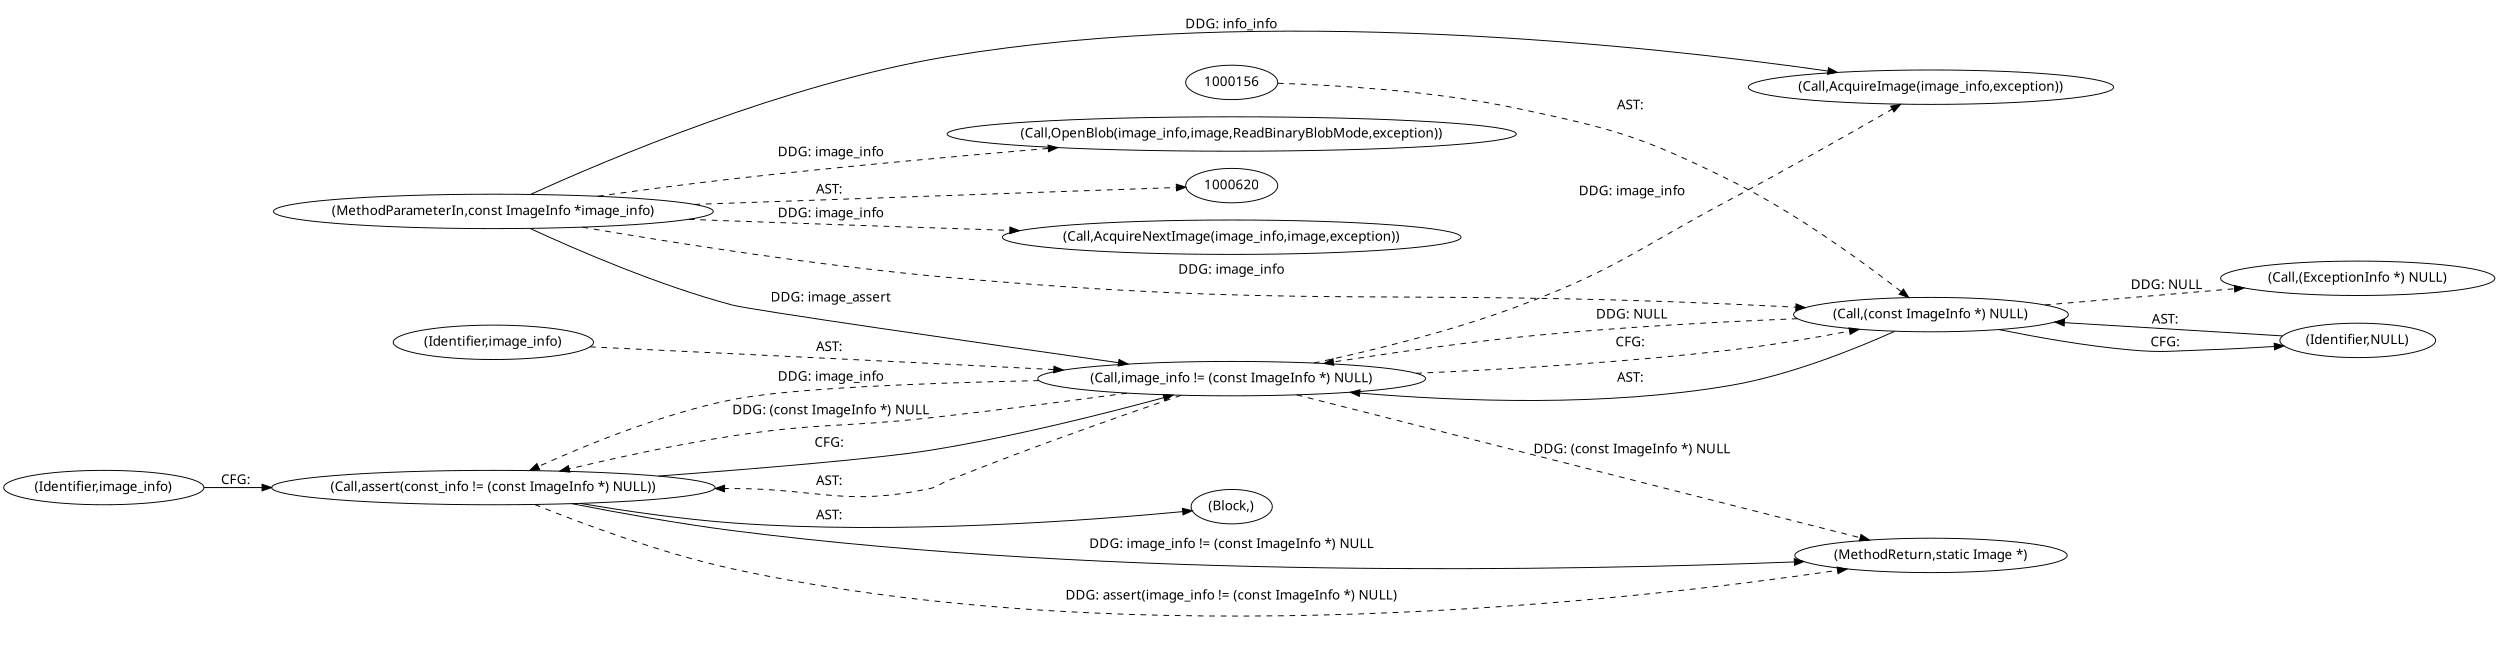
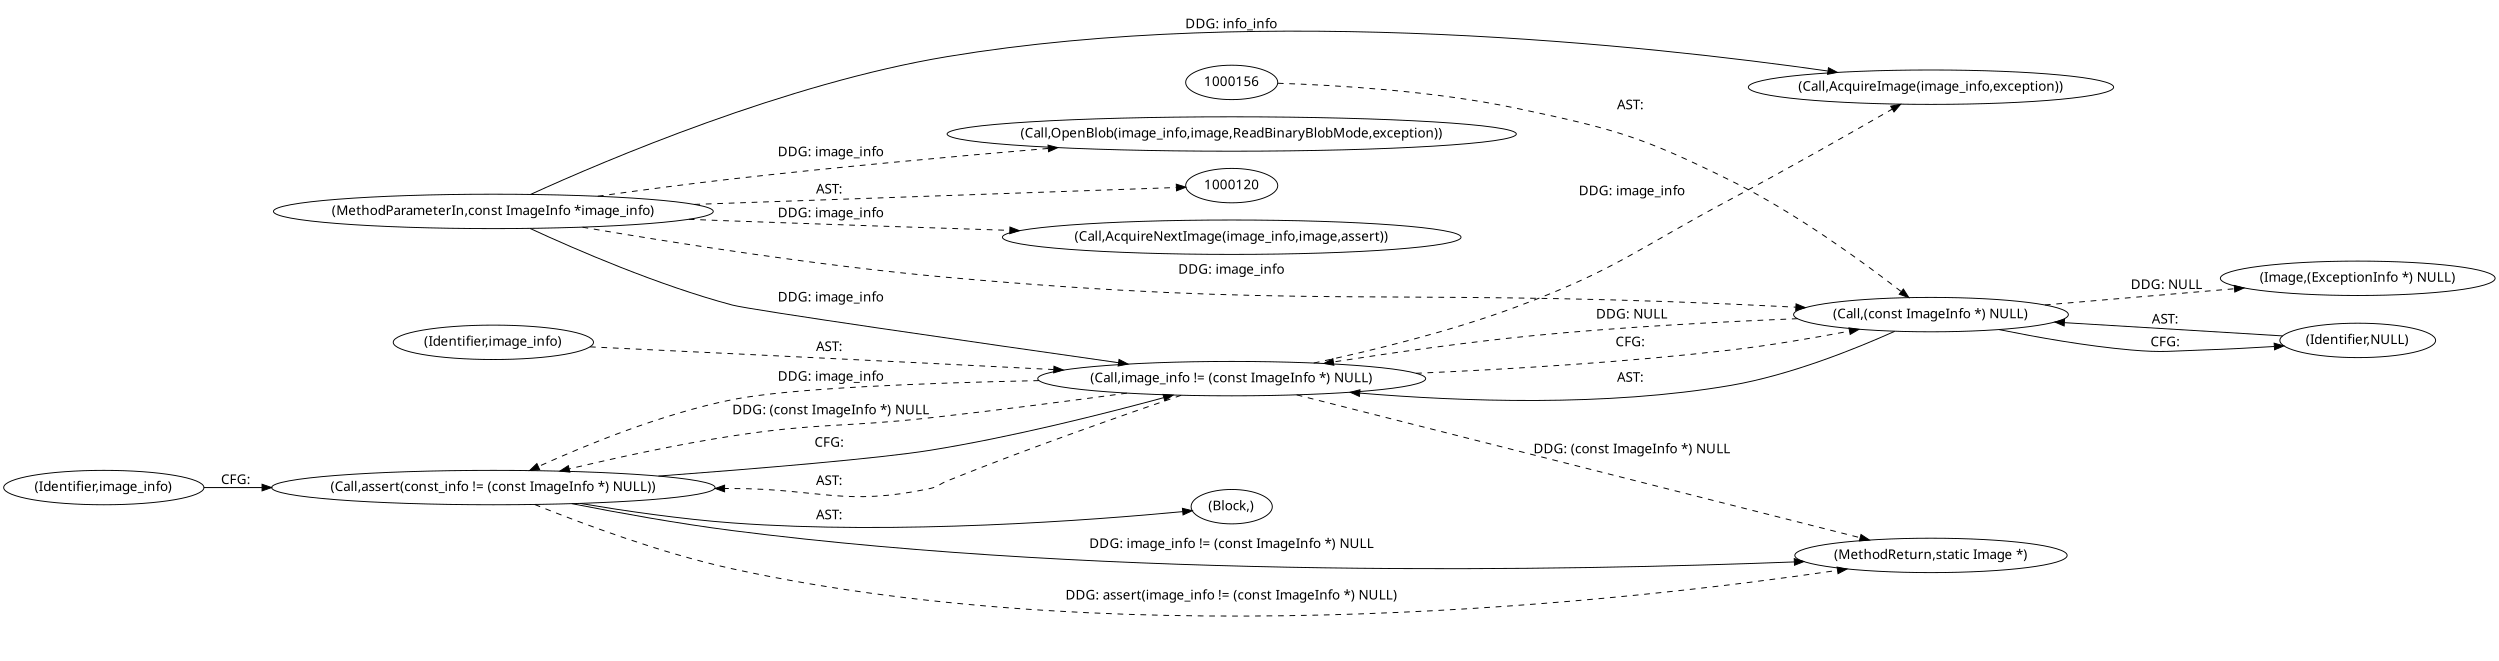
  digraph {
    fontname="Noto Sans"
    rankdir=LR
    node [fontname="Noto Sans"]
    edge [fontname="Noto Sans" style=dashed]
    n1 [label="(Call,assert(const_info != (const ImageInfo *) NULL))"]
    n2 [label="(Call,image_info != (const ImageInfo *) NULL)"]
    n3 [label="(Block,)"]
    n4 [label="(MethodReturn,static Image *)"]
    n5 [label="(Call,(const ImageInfo *) NULL)"]
    n6 [label="(Call,AcquireImage(image_info,exception))"]
-   n7 [label="(Call,(ExceptionInfo *) NULL)"]
+   n7 [label="(Image,(ExceptionInfo *) NULL)"]
    n8 [label="(Identifier,NULL)"]
    n9 [label="(MethodParameterIn,const ImageInfo *image_info)"]
-   n10 [label="(Call,AcquireNextImage(image_info,image,exception))"]
+   n10 [label="(Call,AcquireNextImage(image_info,image,assert))"]
    n11 [label="(Call,OpenBlob(image_info,image,ReadBinaryBlobMode,exception))"]
-   1000120 [label=1000620]
+   1000120
    n13 [label="(Identifier,image_info)"]
    n14 [label="(Identifier,image_info)"]
    1000156
    n1 -> n2 [label="CFG: " style=solid]
    n1 -> n3 [label="AST: " style=solid]
    n1 -> n4 [label="DDG: assert(image_info != (const ImageInfo *) NULL)"]
    n1 -> n4 [label="DDG: image_info != (const ImageInfo *) NULL" style=solid]
    n2 -> n1 [label="AST: "]
    n2 -> n1 [label="DDG: image_info"]
    n2 -> n1 [label="DDG: (const ImageInfo *) NULL"]
    n2 -> n4 [label="DDG: (const ImageInfo *) NULL"]
    n2 -> n5 [label="CFG: "]
    n2 -> n6 [label="DDG: image_info"]
    n5 -> n2 [label="AST: " style=solid]
    n5 -> n2 [label="DDG: NULL"]
    n5 -> n7 [label="DDG: NULL"]
    n5 -> n8 [label="CFG: " style=solid]
    n8 -> n5 [label="AST: " style=solid]
-   n9 -> n2 [label="DDG: image_assert" style=solid]
+   n9 -> n2 [label="DDG: image_info" style=solid]
    n9 -> n5 [label="DDG: image_info"]
    n9 -> n6 [label="DDG: info_info" style=solid]
    n9 -> n10 [label="DDG: image_info"]
    n9 -> n11 [label="DDG: image_info"]
    n9 -> 1000120 [label="AST: "]
    n13 -> n2 [label="AST: "]
    n14 -> n1 [label="CFG: " style=solid]
    1000156 -> n5 [label="AST: "]
  }
